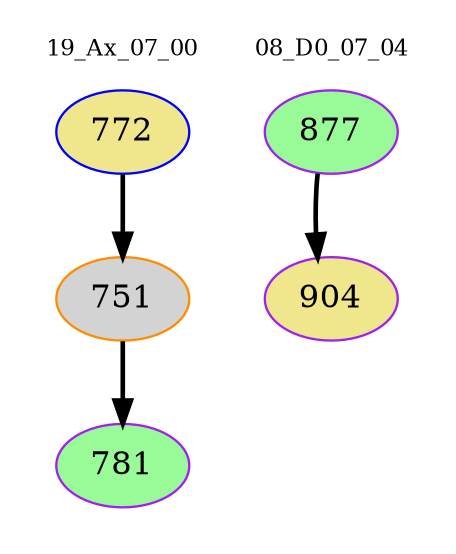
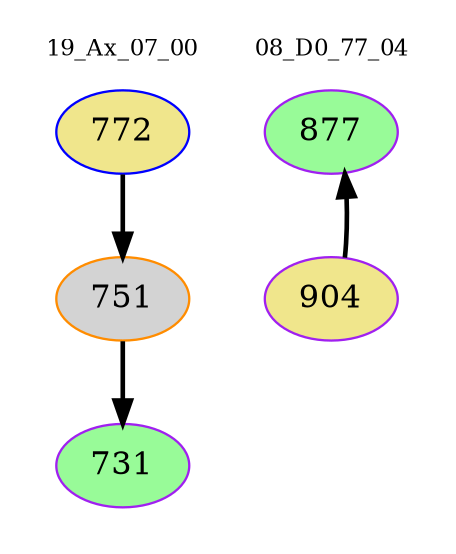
  digraph {
    node [color=purple fillcolor=khaki style=filled]
    edge [color=black style=bold]
    n1 [color=blue label=772]
    n2 [color=darkorange fillcolor=lightgrey label=751]
-   n3 [fillcolor=palegreen label=781]
+   n3 [fillcolor=palegreen label=731]
    n4 [fillcolor=palegreen label=877]
    n5 [label=904]
    subgraph cluster_1 {
      color=white
      fontsize=10
      label="19_Ax_07_00"
      n1
      n2
      n3
    }
    subgraph cluster_2 {
      color=white
      fontsize=10
-     label="08_D0_07_04"
+     label="08_D0_77_04"
      n4
      n5
    }
    n1 -> n2
    n2 -> n3
-   n4 -> n5
+   n5 -> n4
  }
